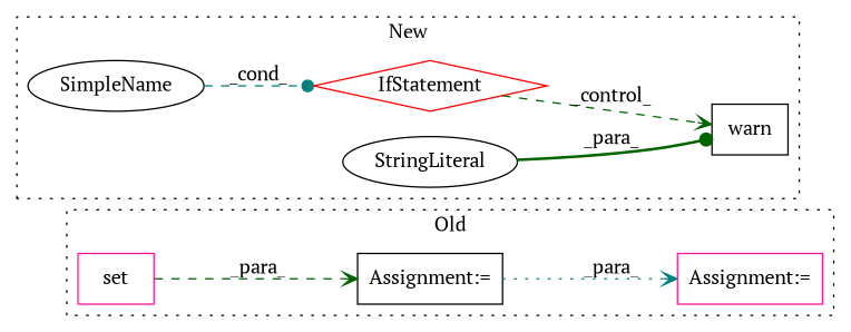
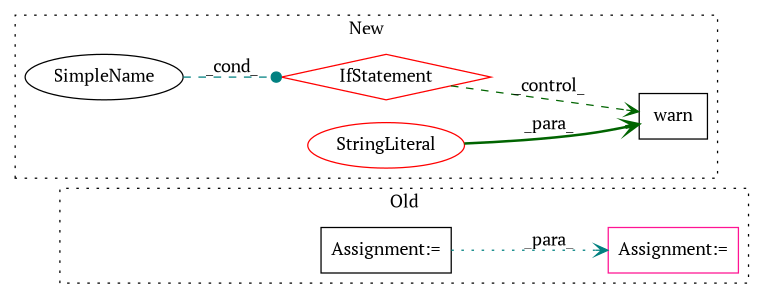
  digraph {
    fontname="PT Serif"
    rankdir=LR
    node [a=32 color=black fontname="PT Serif" shape=box]
    edge [arrowhead=vee color=darkgreen fontname="PT Serif" style=dashed]
-   n1 [color=deeppink l="4,1" label=set s="1378,1403"]
    n2 [a=7 color=deeppink l=26 label="Assignment:=" s=1542]
    n3 [a=7 l=1 label="Assignment:=" s=1372]
    n4 [l="5,1" label=warn s="770,834"]
    n5 [a=25 color=red l="10,2" label=IfStatement s="715,749" shape=diamond]
    n6 [a=42 label=SimpleName shape=ellipse]
-   n7 [a=45 l=59 label=StringLiteral s=775 shape=ellipse]
+   n7 [a=45 color=red l=59 label=StringLiteral s=775 shape=ellipse]
    subgraph cluster_1 {
      label=Old
      style=dotted
-     n1
      n2
      n3
    }
    subgraph cluster_2 {
      label=New
      style=dotted
      n4
      n5
      n6
      n7
    }
-   n1 -> n3 [label=_para_]
    n3 -> n2 [color=teal label=_para_ style=dotted]
    n5 -> n4 [label=_control_]
    n6 -> n5 [arrowhead=dot color=teal label=_cond_]
-   n7 -> n4 [arrowhead=dot label=_para_ style=bold]
+   n7 -> n4 [label=_para_ style=bold]
  }
